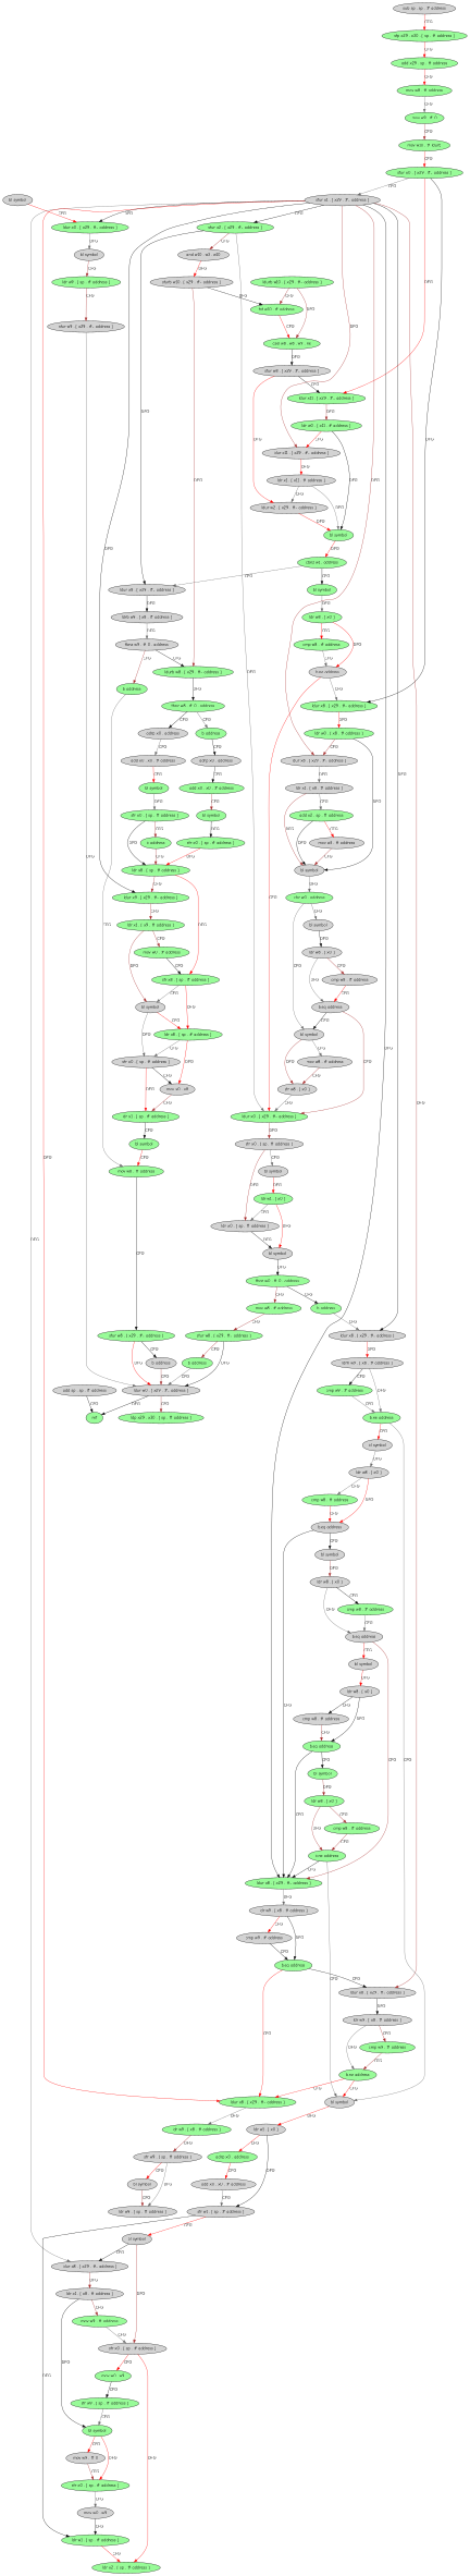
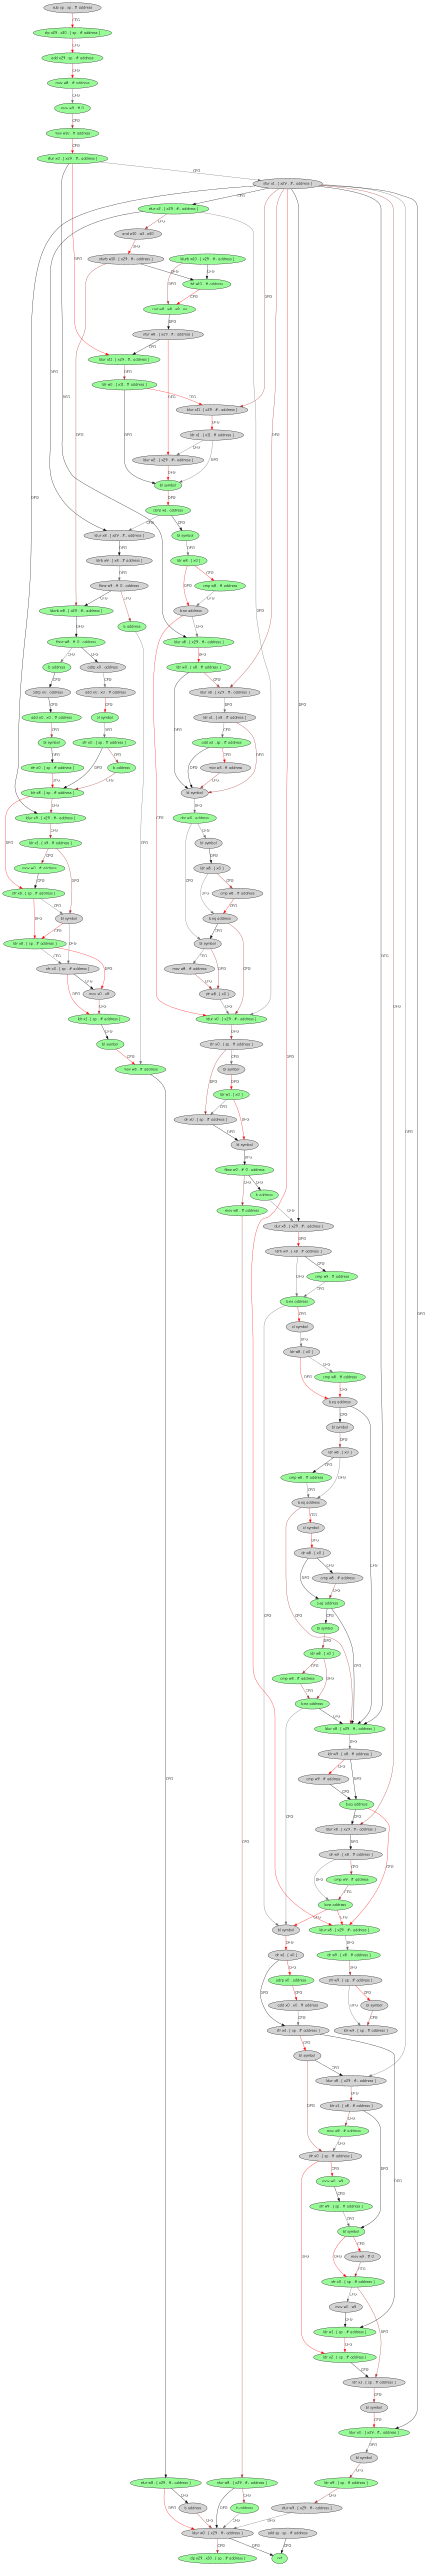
  digraph {
    fontname="Comic Neue"
    node [fillcolor=palegreen fontname="Comic Neue" style=filled]
    edge [color=black fontname="Comic Neue"]
    n1 [fillcolor=lightgrey label="sub sp , sp , # address"]
    n2 [label="stp x29 , x30 , [ sp , # address ]"]
    n3 [label="add x29 , sp , # address"]
    n4 [label="mov w8 , # address"]
    n5 [label="mov w9 , # 0"]
-   n6 [label="mov w10 , # ldurb"]
+   n6 [label="mov w10 , # address"]
    n7 [label="stur x0 , [ x29 , #- address ]"]
    n8 [fillcolor=lightgrey label="stur x1 , [ x29 , #- address ]"]
    n9 [label="ldur x11 , [ x29 , #- address ]"]
    n10 [label="ldur x8 , [ x29 , #- address ]"]
    n11 [label="stur x2 , [ x29 , #- address ]"]
    n12 [fillcolor=lightgrey label="ldur x11 , [ x29 , #- address ]"]
    n13 [fillcolor=lightgrey label="ldur x8 , [ x29 , #- address ]"]
    n14 [fillcolor=lightgrey label="ldur x8 , [ x29 , #- address ]"]
    n15 [label="ldur x9 , [ x29 , #- address ]"]
    n16 [fillcolor=lightgrey label="ldur x8 , [ x29 , #- address ]"]
    n17 [label="ldur x0 , [ x29 , #- address ]"]
    n18 [label="ldur x8 , [ x29 , #- address ]"]
    n19 [label="ldur x8 , [ x29 , #- address ]"]
    n20 [fillcolor=lightgrey label="ldur x8 , [ x29 , #- address ]"]
    n21 [label="ldr w0 , [ x11 , # address ]"]
    n22 [label="ldr w0 , [ x8 , # address ]"]
    n23 [fillcolor=lightgrey label="and w10 , w3 , w10"]
    n24 [fillcolor=lightgrey label="ldur x8 , [ x29 , #- address ]"]
    n25 [label="ldur x0 , [ x29 , #- address ]"]
    n26 [fillcolor=lightgrey label="ldr x1 , [ x11 , # address ]"]
    n27 [fillcolor=lightgrey label="ldr x1 , [ x8 , # address ]"]
    n28 [fillcolor=lightgrey label="ldrh w9 , [ x8 , # address ]"]
    n29 [label="ldr x1 , [ x9 , # address ]"]
    n30 [fillcolor=lightgrey label="ldr x1 , [ x8 , # address ]"]
    n31 [fillcolor=lightgrey label="bl symbol"]
    n32 [fillcolor=lightgrey label="ldr w9 , [ x8 , # address ]"]
    n33 [label="ldr w9 , [ x8 , # address ]"]
    n34 [fillcolor=lightgrey label="ldr w9 , [ x8 , # address ]"]
    n35 [fillcolor=lightgrey label="sturb w10 , [ x29 , #- address ]"]
    n36 [fillcolor=lightgrey label="ldrb w9 , [ x8 , # address ]"]
    n37 [fillcolor=lightgrey label="str x0 , [ sp , # address ]"]
    n38 [label="ldurb w8 , [ x29 , #- address ]"]
    n39 [label="tst w10 , # address"]
    n40 [label="ldurb w10 , [ x29 , #- address ]"]
    n41 [label="csel w8 , w8 , w9 , ne"]
    n42 [label="tbnz w8 , # 0 , address"]
    n43 [fillcolor=lightgrey label="stur w8 , [ x29 , #- address ]"]
    n44 [fillcolor=lightgrey label="ldur w2 , [ x29 , #- address ]"]
    n45 [label="bl symbol"]
    n46 [label="cbnz w1 , address"]
    n47 [label="bl symbol"]
    n48 [label="ldr w8 , [ x0 ]"]
    n49 [label="cmp w8 , # address"]
    n50 [fillcolor=lightgrey label="b.ne address"]
    n51 [fillcolor=lightgrey label="tbnz w9 , # 0 , address"]
    n52 [fillcolor=lightgrey label="bl symbol"]
    n53 [fillcolor=lightgrey label="ldr x0 , [ sp , # address ]"]
    n54 [fillcolor=lightgrey label="bl symbol"]
    n55 [label="b address"]
    n56 [label="mov w8 , # address"]
    n57 [fillcolor=lightgrey label="adrp x0 , address"]
    n58 [label="b address"]
    n59 [label="stur w8 , [ x29 , #- address ]"]
    n60 [label="ldr w1 , [ x0 ]"]
    n61 [fillcolor=lightgrey label="bl symbol"]
    n62 [label="tbnz w0 , # 0 , address"]
    n63 [label="mov w8 , # address"]
    n64 [label="b address"]
    n65 [label="stur w8 , [ x29 , #- address ]"]
    n66 [label="b address"]
    n67 [fillcolor=lightgrey label="ldur w0 , [ x29 , #- address ]"]
    n68 [label="cbz w0 , address"]
    n69 [label="add x2 , sp , # address"]
    n70 [fillcolor=lightgrey label="mov w3 , # address"]
    n71 [fillcolor=lightgrey label="bl symbol"]
    n72 [fillcolor=lightgrey label="bl symbol"]
    n73 [fillcolor=lightgrey label="mov w8 , # address"]
    n74 [fillcolor=lightgrey label="str w8 , [ x0 ]"]
    n75 [fillcolor=lightgrey label="ldr w8 , [ x0 ]"]
    n76 [fillcolor=lightgrey label="cmp w8 , # address"]
    n77 [fillcolor=lightgrey label="b.eq address"]
    n78 [fillcolor=lightgrey label="add x0 , x0 , # address"]
    n79 [fillcolor=lightgrey label="adrp x0 , address"]
    n80 [label="bl symbol"]
    n81 [label="add x0 , x0 , # address"]
    n82 [fillcolor=lightgrey label="b address"]
    n83 [label="ldp x29 , x30 , [ sp , # address ]"]
    n84 [label=ret]
    n85 [label="cmp w9 , # address"]
    n86 [label="b.ne address"]
    n87 [label="str x0 , [ sp , # address ]"]
    n88 [label="b address"]
    n89 [label="ldr x8 , [ sp , # address ]"]
    n90 [label="str x8 , [ sp , # address ]"]
    n91 [fillcolor=lightgrey label="bl symbol"]
    n92 [label="ldr x8 , [ sp , # address ]"]
    n93 [label="bl symbol"]
    n94 [fillcolor=lightgrey label="add sp , sp , # address"]
    n95 [fillcolor=lightgrey label="bl symbol"]
    n96 [fillcolor=lightgrey label="bl symbol"]
    n97 [fillcolor=lightgrey label="ldr w1 , [ x0 ]"]
    n98 [fillcolor=lightgrey label="ldr w8 , [ x0 ]"]
    n99 [label="adrp x0 , address"]
    n100 [fillcolor=lightgrey label="str w1 , [ sp , # address ]"]
    n101 [label="cmp w8 , # address"]
    n102 [fillcolor=lightgrey label="b.eq address"]
    n103 [label="mov w0 , # address"]
    n104 [fillcolor=lightgrey label="str x0 , [ sp , # address ]"]
    n105 [fillcolor=lightgrey label="mov x0 , x8"]
    n106 [label="ldr x1 , [ sp , # address ]"]
    n107 [label="bl symbol"]
    n108 [label="str x0 , [ sp , # address ]"]
    n109 [fillcolor=lightgrey label="add x0 , x0 , # address"]
    n110 [fillcolor=lightgrey label="bl symbol"]
    n111 [label="ldr w1 , [ sp , # address ]"]
    n112 [fillcolor=lightgrey label="str x0 , [ sp , # address ]"]
    n113 [label="ldr x2 , [ sp , # address ]"]
    n114 [label="mov w0 , w9"]
    n115 [label="mov w9 , # address"]
    n116 [label="bl symbol"]
    n117 [fillcolor=lightgrey label="mov w9 , # 0"]
    n118 [label="str x0 , [ sp , # address ]"]
    n119 [label="str w9 , [ sp , # address ]"]
+   n120 [fillcolor=lightgrey label="ldr x3 , [ sp , # address ]"]
    n121 [fillcolor=lightgrey label="mov w0 , w9"]
    n122 [fillcolor=lightgrey label="bl symbol"]
    n123 [label="ldr w9 , [ sp , # address ]"]
    n124 [fillcolor=lightgrey label="stur w9 , [ x29 , #- address ]"]
    n125 [fillcolor=lightgrey label="bl symbol"]
    n126 [fillcolor=lightgrey label="ldr w8 , [ x0 ]"]
    n127 [fillcolor=lightgrey label="cmp w9 , # address"]
    n128 [label="b.eq address"]
    n129 [label="cmp w8 , # address"]
    n130 [fillcolor=lightgrey label="b.eq address"]
    n131 [fillcolor=lightgrey label="str w9 , [ sp , # address ]"]
    n132 [label="cmp w9 , # address"]
    n133 [label="b.ne address"]
    n134 [fillcolor=lightgrey label="bl symbol"]
    n135 [fillcolor=lightgrey label="ldr w8 , [ x0 ]"]
    n136 [fillcolor=lightgrey label="cmp w8 , # address"]
    n137 [label="b.eq address"]
    n138 [fillcolor=lightgrey label="bl symbol"]
    n139 [fillcolor=lightgrey label="ldr w9 , [ sp , # address ]"]
    n140 [label="bl symbol"]
    n141 [label="ldr w8 , [ x0 ]"]
    n142 [label="cmp w8 , # address"]
    n143 [label="b.ne address"]
    n1 -> n2 [color=red label=CFG]
    n2 -> n3 [color=red label=CFG]
    n3 -> n4 [color=red label=CFG]
    n4 -> n5 [color=gray40 label=CFG]
    n5 -> n6 [color=brown label=CFG]
    n6 -> n7 [color=red label=CFG]
    n7 -> n8 [color=gray40 label=CFG]
    n7 -> n9 [color=red label=DFG]
    n7 -> n10 [label=DFG]
    n8 -> n11 [label=CFG]
    n8 -> n12 [color=brown label=DFG]
    n8 -> n13 [color=brown label=DFG]
    n8 -> n14 [label=DFG]
    n8 -> n15 [label=DFG]
    n8 -> n16 [color=gray40 label=DFG]
    n8 -> n17 [label=DFG]
    n8 -> n18 [label=DFG]
    n8 -> n19 [color=red label=DFG]
    n8 -> n20 [color=brown label=DFG]
    n9 -> n21 [color=brown label=DFG]
    n10 -> n22 [color=red label=DFG]
    n11 -> n23 [color=brown label=CFG]
    n11 -> n24 [label=DFG]
    n11 -> n25 [color=gray40 label=DFG]
    n12 -> n26 [color=red label=DFG]
    n13 -> n27 [color=gray40 label=DFG]
    n14 -> n28 [color=red label=DFG]
    n15 -> n29 [color=brown label=CFG]
    n16 -> n30 [color=brown label=DFG]
    n17 -> n31 [color=gray40 label=DFG]
    n18 -> n32 [color=gray40 label=DFG]
    n19 -> n33 [color=gray40 label=DFG]
    n20 -> n34 [label=DFG]
    n21 -> n12 [color=red label=CFG]
    n21 -> n45 [label=DFG]
    n22 -> n13 [color=brown label=CFG]
    n22 -> n54 [label=DFG]
    n23 -> n35 [color=red label=DFG]
    n24 -> n36 [label=DFG]
    n25 -> n37 [color=brown label=DFG]
    n26 -> n44 [color=gray40 label=CFG]
    n26 -> n45 [color=gray40 label=DFG]
    n27 -> n54 [color=brown label=DFG]
    n27 -> n69 [color=gray40 label=CFG]
    n28 -> n85 [label=CFG]
    n28 -> n86 [color=gray40 label=DFG]
    n29 -> n91 [color=brown label=DFG]
    n29 -> n103 [color=brown label=CFG]
    n30 -> n115 [color=brown label=CFG]
    n30 -> n116 [label=DFG]
    n31 -> n123 [color=brown label=CFG]
    n32 -> n127 [color=red label=CFG]
    n32 -> n128 [label=DFG]
    n33 -> n131 [color=brown label=DFG]
    n34 -> n132 [color=brown label=CFG]
    n34 -> n133 [color=gray40 label=DFG]
    n35 -> n38 [color=brown label=DFG]
    n35 -> n39 [label=DFG]
    n36 -> n51 [color=gray40 label=DFG]
    n37 -> n52 [color=gray40 label=CFG]
    n37 -> n53 [color=brown label=DFG]
    n38 -> n42 [label=DFG]
    n39 -> n41 [color=red label=CFG]
-   n40 -> n39 [color=brown label=CFG]
+   n40 -> n39 [label=CFG]
    n40 -> n41 [color=brown label=DFG]
    n41 -> n43 [label=DFG]
    n42 -> n57 [label=CFG]
    n42 -> n58 [color=gray40 label=CFG]
    n43 -> n9 [label=CFG]
    n43 -> n44 [color=red label=DFG]
    n44 -> n45 [color=red label=DFG]
    n45 -> n46 [color=red label=DFG]
    n46 -> n24 [color=gray40 label=CFG]
    n46 -> n47 [label=CFG]
    n47 -> n48 [color=gray40 label=DFG]
    n48 -> n49 [color=red label=CFG]
    n48 -> n50 [color=red label=DFG]
    n49 -> n50 [color=gray40 label=CFG]
    n50 -> n10 [color=gray40 label=CFG]
    n50 -> n25 [color=red label=CFG]
    n51 -> n38 [label=CFG]
    n51 -> n55 [color=brown label=CFG]
    n52 -> n60 [color=red label=DFG]
    n53 -> n61 [label=DFG]
    n54 -> n68 [color=gray40 label=DFG]
    n55 -> n56 [color=gray40 label=CFG]
    n56 -> n59 [label=CFG]
    n57 -> n78 [color=gray40 label=CFG]
    n58 -> n79 [label=CFG]
    n59 -> n67 [color=red label=DFG]
    n59 -> n82 [label=CFG]
    n60 -> n53 [color=gray40 label=CFG]
    n60 -> n61 [color=red label=DFG]
    n61 -> n62 [label=DFG]
    n62 -> n63 [color=brown label=CFG]
    n62 -> n64 [label=CFG]
    n63 -> n65 [color=brown label=CFG]
    n64 -> n14 [color=gray40 label=CFG]
    n65 -> n66 [color=brown label=CFG]
    n65 -> n67 [label=DFG]
    n66 -> n67 [color=gray40 label=CFG]
    n67 -> n83 [color=brown label=CFG]
    n67 -> n84 [label=DFG]
    n68 -> n71 [color=gray40 label=CFG]
    n68 -> n72 [color=gray40 label=CFG]
    n69 -> n54 [label=DFG]
    n69 -> n70 [color=red label=CFG]
    n70 -> n54 [color=brown label=CFG]
    n71 -> n73 [color=gray40 label=CFG]
    n71 -> n74 [color=brown label=DFG]
    n72 -> n75 [label=DFG]
    n73 -> n74 [color=brown label=CFG]
    n74 -> n25 [color=gray40 label=CFG]
    n75 -> n76 [color=brown label=CFG]
    n75 -> n77 [color=gray40 label=DFG]
    n76 -> n77 [color=red label=CFG]
    n77 -> n25 [color=brown label=CFG]
    n77 -> n71 [label=CFG]
    n78 -> n80 [color=red label=CFG]
    n79 -> n81 [label=CFG]
    n80 -> n87 [color=gray40 label=DFG]
    n81 -> n93 [color=brown label=CFG]
    n82 -> n67 [color=brown label=CFG]
    n85 -> n86 [color=gray40 label=CFG]
    n86 -> n95 [color=gray40 label=CFG]
    n86 -> n96 [color=red label=CFG]
    n87 -> n88 [color=brown label=CFG]
    n87 -> n89 [label=DFG]
    n88 -> n89 [color=brown label=CFG]
    n89 -> n15 [color=brown label=CFG]
    n89 -> n90 [color=red label=DFG]
    n90 -> n91 [color=gray40 label=CFG]
    n90 -> n92 [color=red label=DFG]
    n91 -> n92 [color=red label=CFG]
    n91 -> n104 [color=gray40 label=DFG]
    n92 -> n104 [color=gray40 label=CFG]
    n92 -> n105 [color=red label=DFG]
    n93 -> n108 [label=DFG]
    n94 -> n84 [label=CFG]
    n95 -> n97 [color=red label=DFG]
    n96 -> n98 [color=gray40 label=DFG]
    n97 -> n99 [color=red label=CFG]
    n97 -> n100 [label=DFG]
    n98 -> n101 [color=gray40 label=CFG]
    n98 -> n102 [color=red label=DFG]
    n99 -> n109 [color=red label=CFG]
    n100 -> n110 [color=red label=CFG]
    n100 -> n111 [label=DFG]
    n101 -> n102 [color=red label=CFG]
    n102 -> n18 [label=CFG]
    n102 -> n125 [label=CFG]
    n103 -> n90 [label=CFG]
    n104 -> n105 [label=CFG]
    n104 -> n106 [color=red label=DFG]
    n105 -> n106 [color=brown label=CFG]
    n106 -> n107 [label=CFG]
    n107 -> n56 [color=red label=CFG]
    n108 -> n89 [color=red label=DFG]
    n109 -> n100 [color=gray40 label=CFG]
    n110 -> n16 [label=CFG]
    n110 -> n112 [color=brown label=DFG]
    n111 -> n113 [color=red label=CFG]
    n112 -> n113 [color=red label=DFG]
    n112 -> n114 [color=red label=CFG]
+   n113 -> n120 [label=CFG]
    n114 -> n119 [label=CFG]
    n115 -> n112 [color=gray40 label=CFG]
    n116 -> n117 [color=red label=CFG]
    n116 -> n118 [color=red label=DFG]
    n117 -> n118 [color=brown label=CFG]
+   n118 -> n120 [color=brown label=DFG]
    n118 -> n121 [color=gray40 label=CFG]
    n119 -> n116 [color=gray40 label=CFG]
+   n120 -> n122 [color=brown label=CFG]
    n121 -> n111 [label=CFG]
    n122 -> n17 [color=red label=CFG]
    n123 -> n124 [color=brown label=CFG]
    n124 -> n67 [color=gray40 label=DFG]
    n125 -> n126 [color=brown label=DFG]
    n126 -> n129 [label=CFG]
    n126 -> n130 [color=gray40 label=DFG]
    n127 -> n128 [label=CFG]
    n128 -> n19 [color=red label=CFG]
    n128 -> n20 [label=CFG]
    n129 -> n130 [color=gray40 label=CFG]
    n130 -> n18 [color=brown label=CFG]
    n130 -> n134 [color=red label=CFG]
    n131 -> n138 [color=red label=CFG]
    n131 -> n139 [color=gray40 label=DFG]
    n132 -> n133 [color=brown label=CFG]
    n133 -> n19 [color=red label=CFG]
    n133 -> n95 [color=red label=CFG]
    n134 -> n135 [color=red label=DFG]
    n135 -> n136 [label=CFG]
    n135 -> n137 [label=DFG]
    n136 -> n137 [color=brown label=CFG]
    n137 -> n18 [label=CFG]
    n137 -> n140 [label=CFG]
    n138 -> n139 [color=brown label=CFG]
    n140 -> n141 [color=brown label=DFG]
    n141 -> n142 [color=brown label=CFG]
    n141 -> n143 [color=brown label=DFG]
    n142 -> n143 [color=brown label=CFG]
    n143 -> n18 [label=CFG]
    n143 -> n95 [color=gray40 label=CFG]
  }
